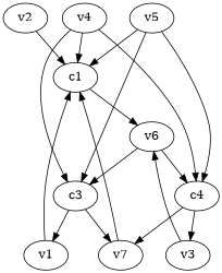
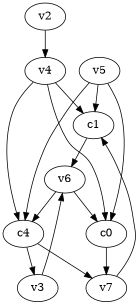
  strict digraph {
    edge [weight=1]
    c1
    v6
    n3 [label=c4]
-   c3
+   c3 [label=c0]
    v3
    v7
-   v1
    v2
    v4
    v5
    c1 -> v6
    v6 -> n3
    v6 -> c3
    n3 -> v3
    n3 -> v7
    c3 -> v7
-   c3 -> v1
    v3 -> v6
    v7 -> c1
-   v1 -> c1
-   v2 -> c1
+   v2 -> v4
    v4 -> c1
    v4 -> n3
    v4 -> c3
    v5 -> c1
    v5 -> n3
    v5 -> c3
  }
